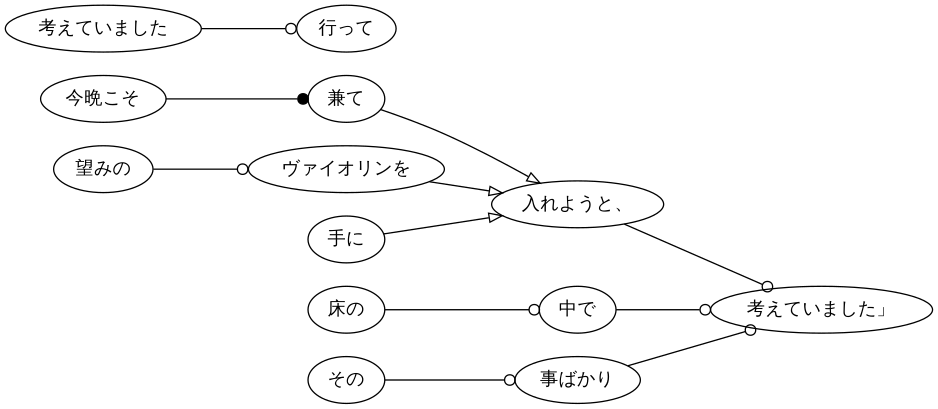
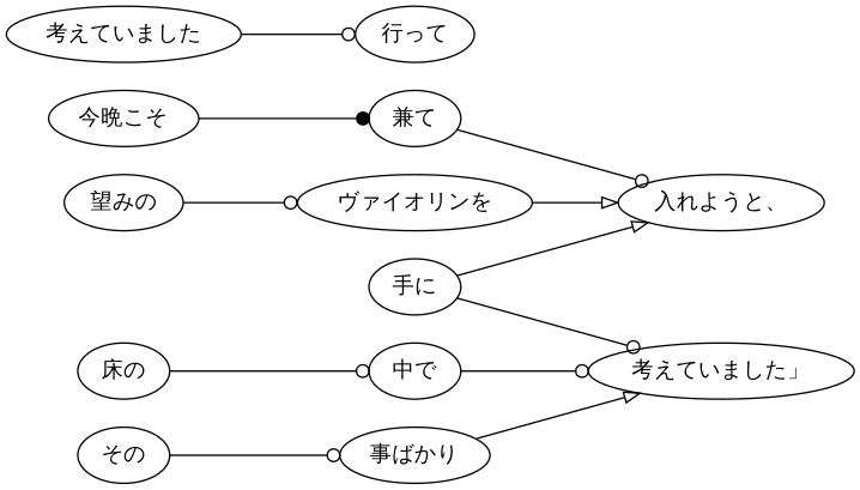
  digraph {
    fontname="Source Code Pro"
    rankdir=LR
    node [fontname="Source Code Pro"]
    edge [arrowhead=odot fontname="Source Code Pro"]
    n1 [label="今晩こそ"]
    n2 [label="兼て"]
    n3 [label="入れようと、"]
    n4 [label="考えていました」"]
    n5 [label="考えていました"]
    n6 [label="行って"]
    n7 [label="望みの"]
    n8 [label="ヴァイオリンを"]
    n9 [label="手に"]
    n10 [label="床の"]
    n11 [label="中で"]
    n12 [label="その"]
    n13 [label="事ばかり"]
    n1 -> n2 [arrowhead=dot]
-   n2 -> n3 [arrowhead=onormal]
-   n3 -> n4
+   n2 -> n3
+   n9 -> n4
    n5 -> n6
    n7 -> n8
    n8 -> n3 [arrowhead=onormal]
    n9 -> n3 [arrowhead=onormal]
    n10 -> n11
    n11 -> n4
    n12 -> n13
-   n13 -> n4
+   n13 -> n4 [arrowhead=onormal]
  }
